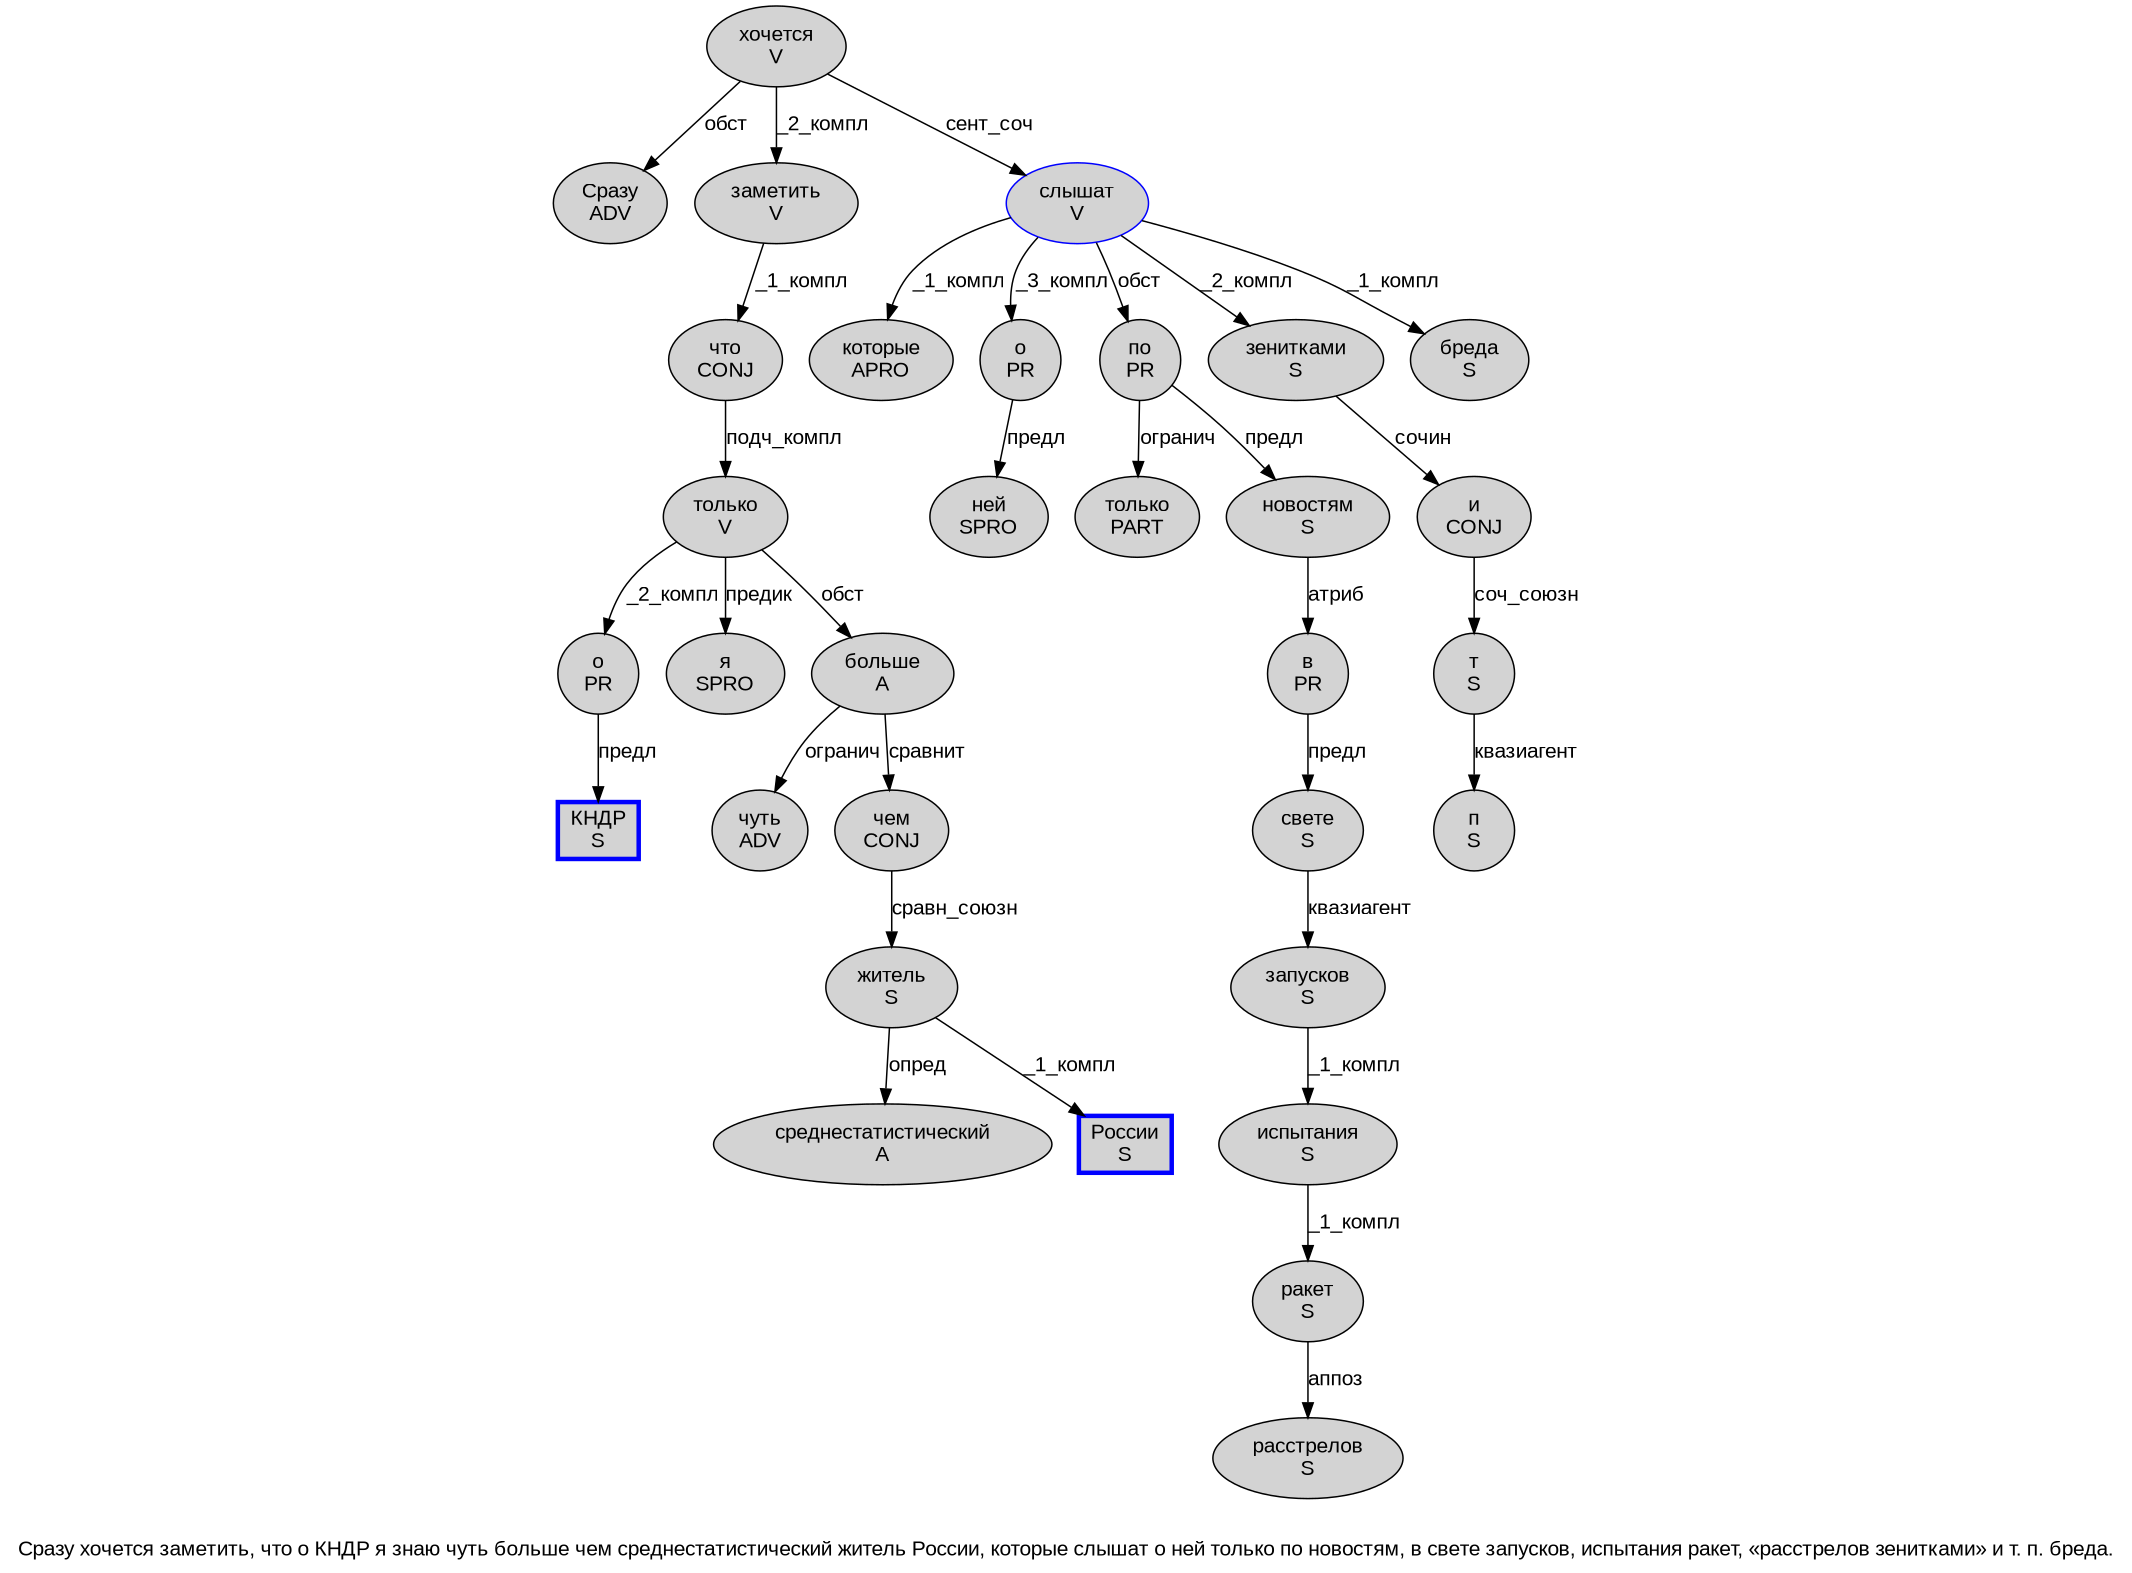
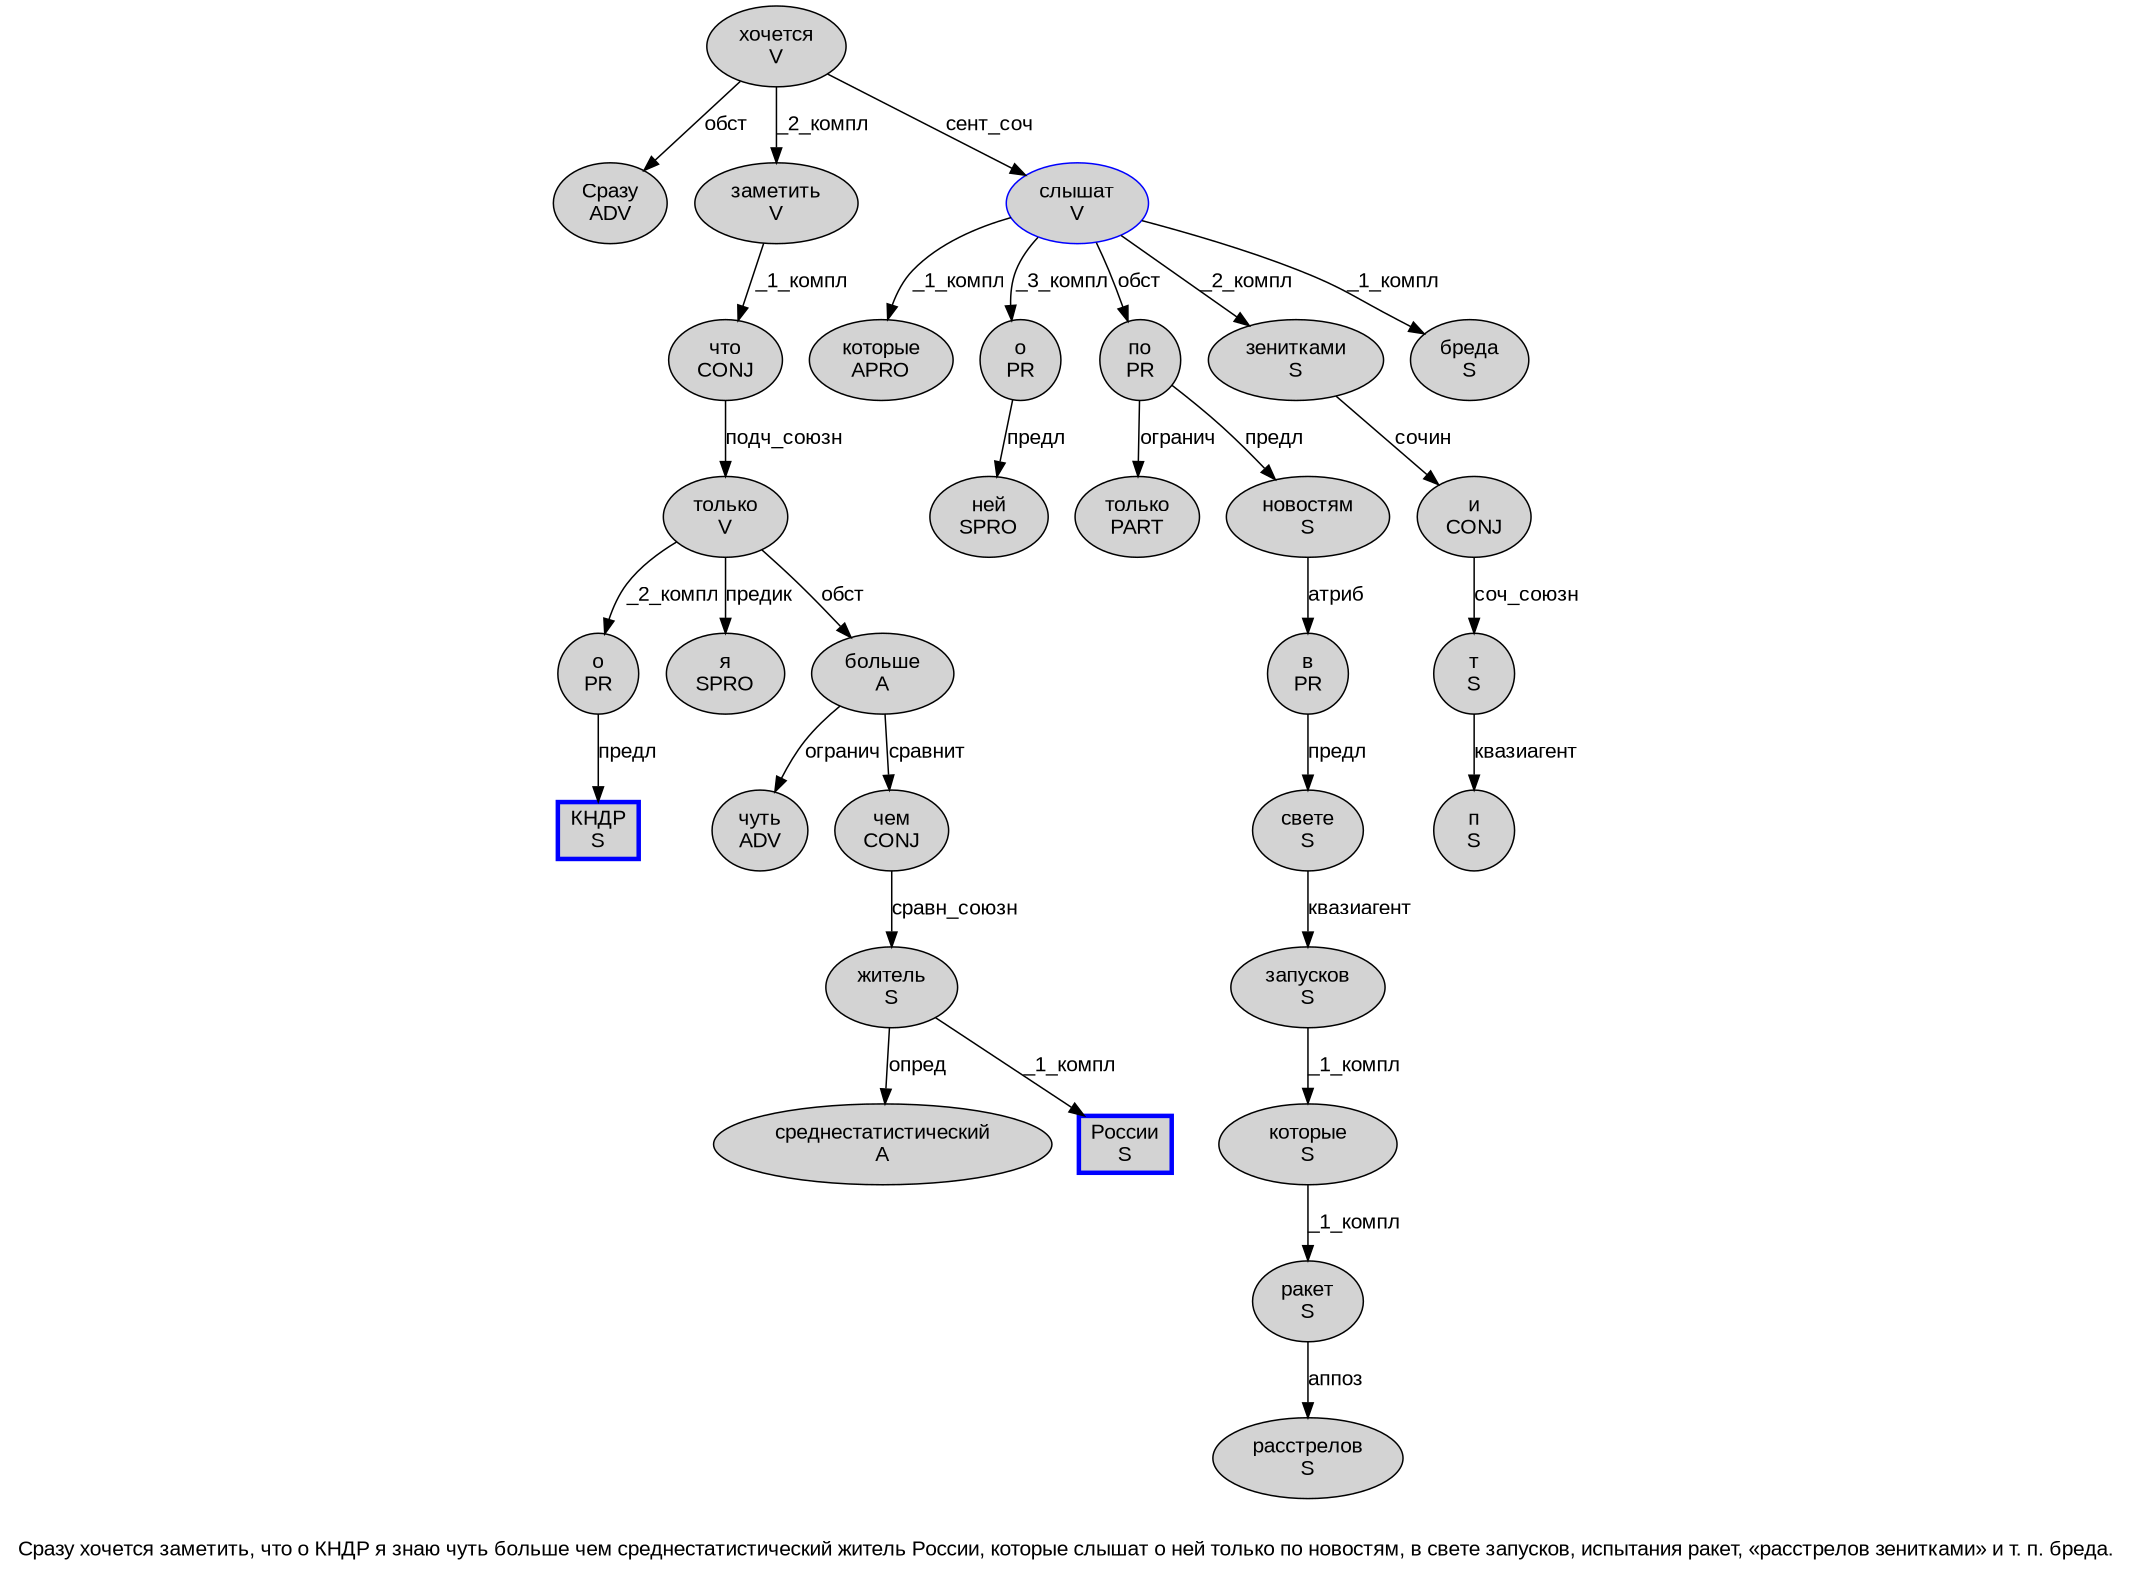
  digraph {
    fontname="Liberation Sans"
    label="Сразу хочется заметить, что о КНДР я знаю чуть больше чем среднестатистический житель России, которые слышат о ней только по новостям, в свете запусков, испытания ракет, «расстрелов зенитками» и т. п. бреда."
    node [fillcolor=lightgray fontname="Liberation Sans" penwidth=1 shape=ellipse style=filled]
    edge [fontname="Liberation Sans"]
    n1 [label="Сразу\nADV"]
    n2 [label="хочется\nV"]
    n3 [label="заметить\nV"]
    n4 [color=blue label="слышат\nV"]
    n5 [label="что\nCONJ"]
    n6 [label="которые\nAPRO"]
    n7 [label="о\nPR"]
    n8 [label="по\nPR"]
    n9 [label="зенитками\nS"]
    n10 [label="бреда\nS"]
    n11 [label="только\nV"]
    n12 [label="о\nPR"]
    n13 [label="я\nSPRO"]
    n14 [label="больше\nA"]
    n15 [color=blue label="КНДР\nS" penwidth=3 shape=box]
    n16 [label="чуть\nADV"]
    n17 [label="чем\nCONJ"]
    n18 [label="житель\nS"]
    n19 [label="среднестатистический\nA"]
    n20 [color=blue label="России\nS" penwidth=3 shape=box]
    n21 [label="ней\nSPRO"]
    n22 [label="только\nPART"]
    n23 [label="новостям\nS"]
    n24 [label="и\nCONJ"]
    n25 [label="в\nPR"]
    n26 [label="свете\nS"]
    n27 [label="запусков\nS"]
-   n28 [label="испытания\nS"]
+   n28 [label="которые\nS"]
    n29 [label="ракет\nS"]
    n30 [label="расстрелов\nS"]
    n31 [label="т\nS"]
    n32 [label="п\nS"]
    n2 -> n1 [label="обст"]
    n2 -> n3 [label="_2_компл"]
    n2 -> n4 [label="сент_соч"]
    n3 -> n5 [label="_1_компл"]
    n4 -> n6 [label="_1_компл"]
    n4 -> n7 [label="_3_компл"]
    n4 -> n8 [label="обст"]
    n4 -> n9 [label="_2_компл"]
    n4 -> n10 [label="_1_компл"]
-   n5 -> n11 [label="подч_компл"]
+   n5 -> n11 [label="подч_союзн"]
    n7 -> n21 [label="предл"]
    n8 -> n22 [label="огранич"]
    n8 -> n23 [label="предл"]
    n9 -> n24 [label="сочин"]
    n11 -> n12 [label="_2_компл"]
    n11 -> n13 [label="предик"]
    n11 -> n14 [label="обст"]
    n12 -> n15 [label="предл"]
    n14 -> n16 [label="огранич"]
    n14 -> n17 [label="сравнит"]
    n17 -> n18 [label="сравн_союзн"]
    n18 -> n19 [label="опред"]
    n18 -> n20 [label="_1_компл"]
    n23 -> n25 [label="атриб"]
    n24 -> n31 [label="соч_союзн"]
    n25 -> n26 [label="предл"]
    n26 -> n27 [label="квазиагент"]
    n27 -> n28 [label="_1_компл"]
    n28 -> n29 [label="_1_компл"]
    n29 -> n30 [label="аппоз"]
    n31 -> n32 [label="квазиагент"]
  }
